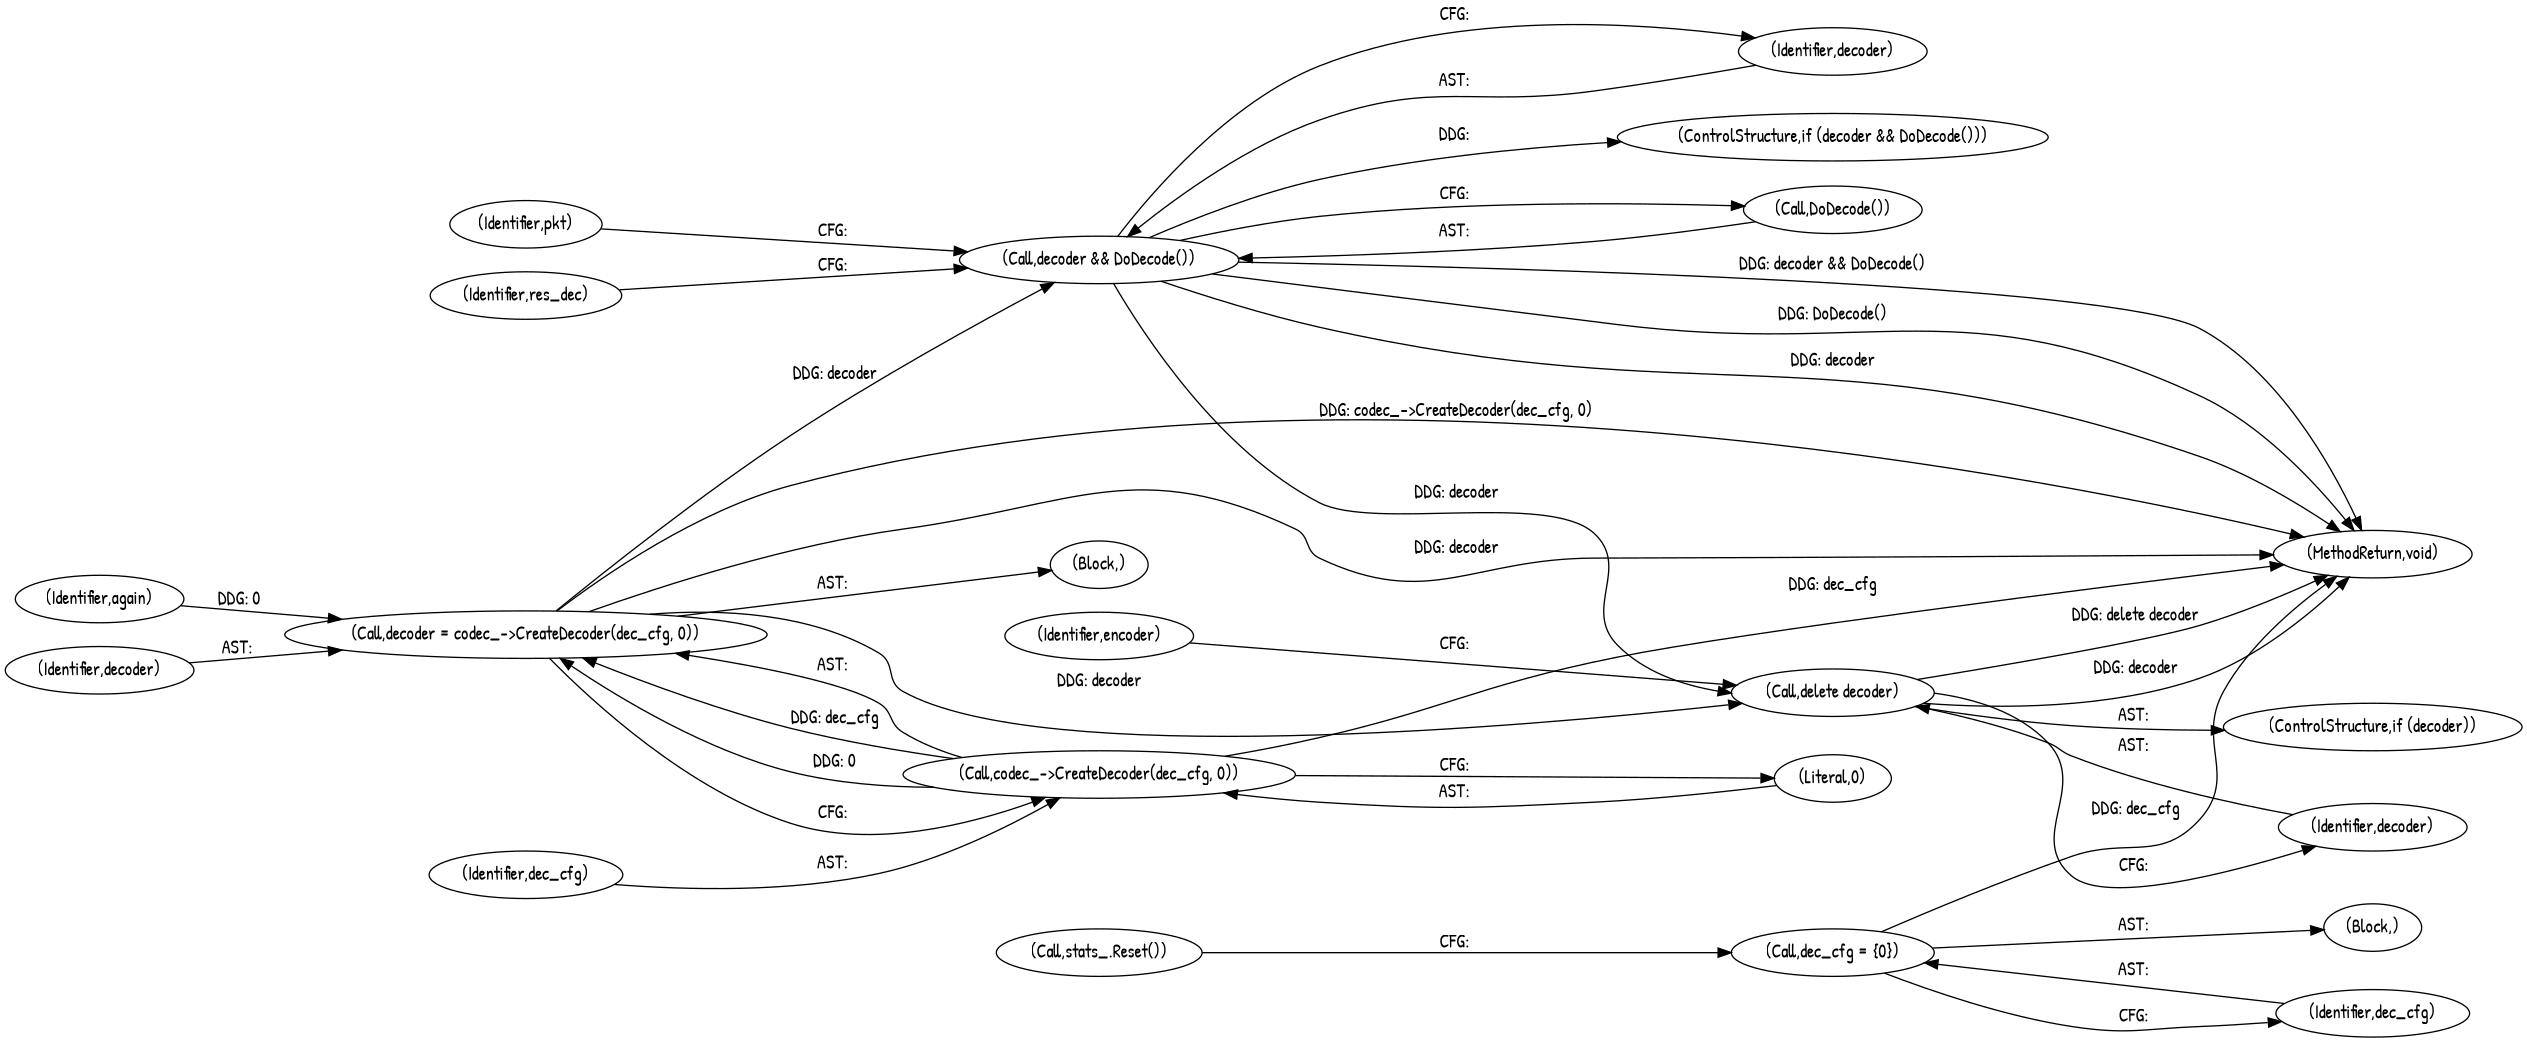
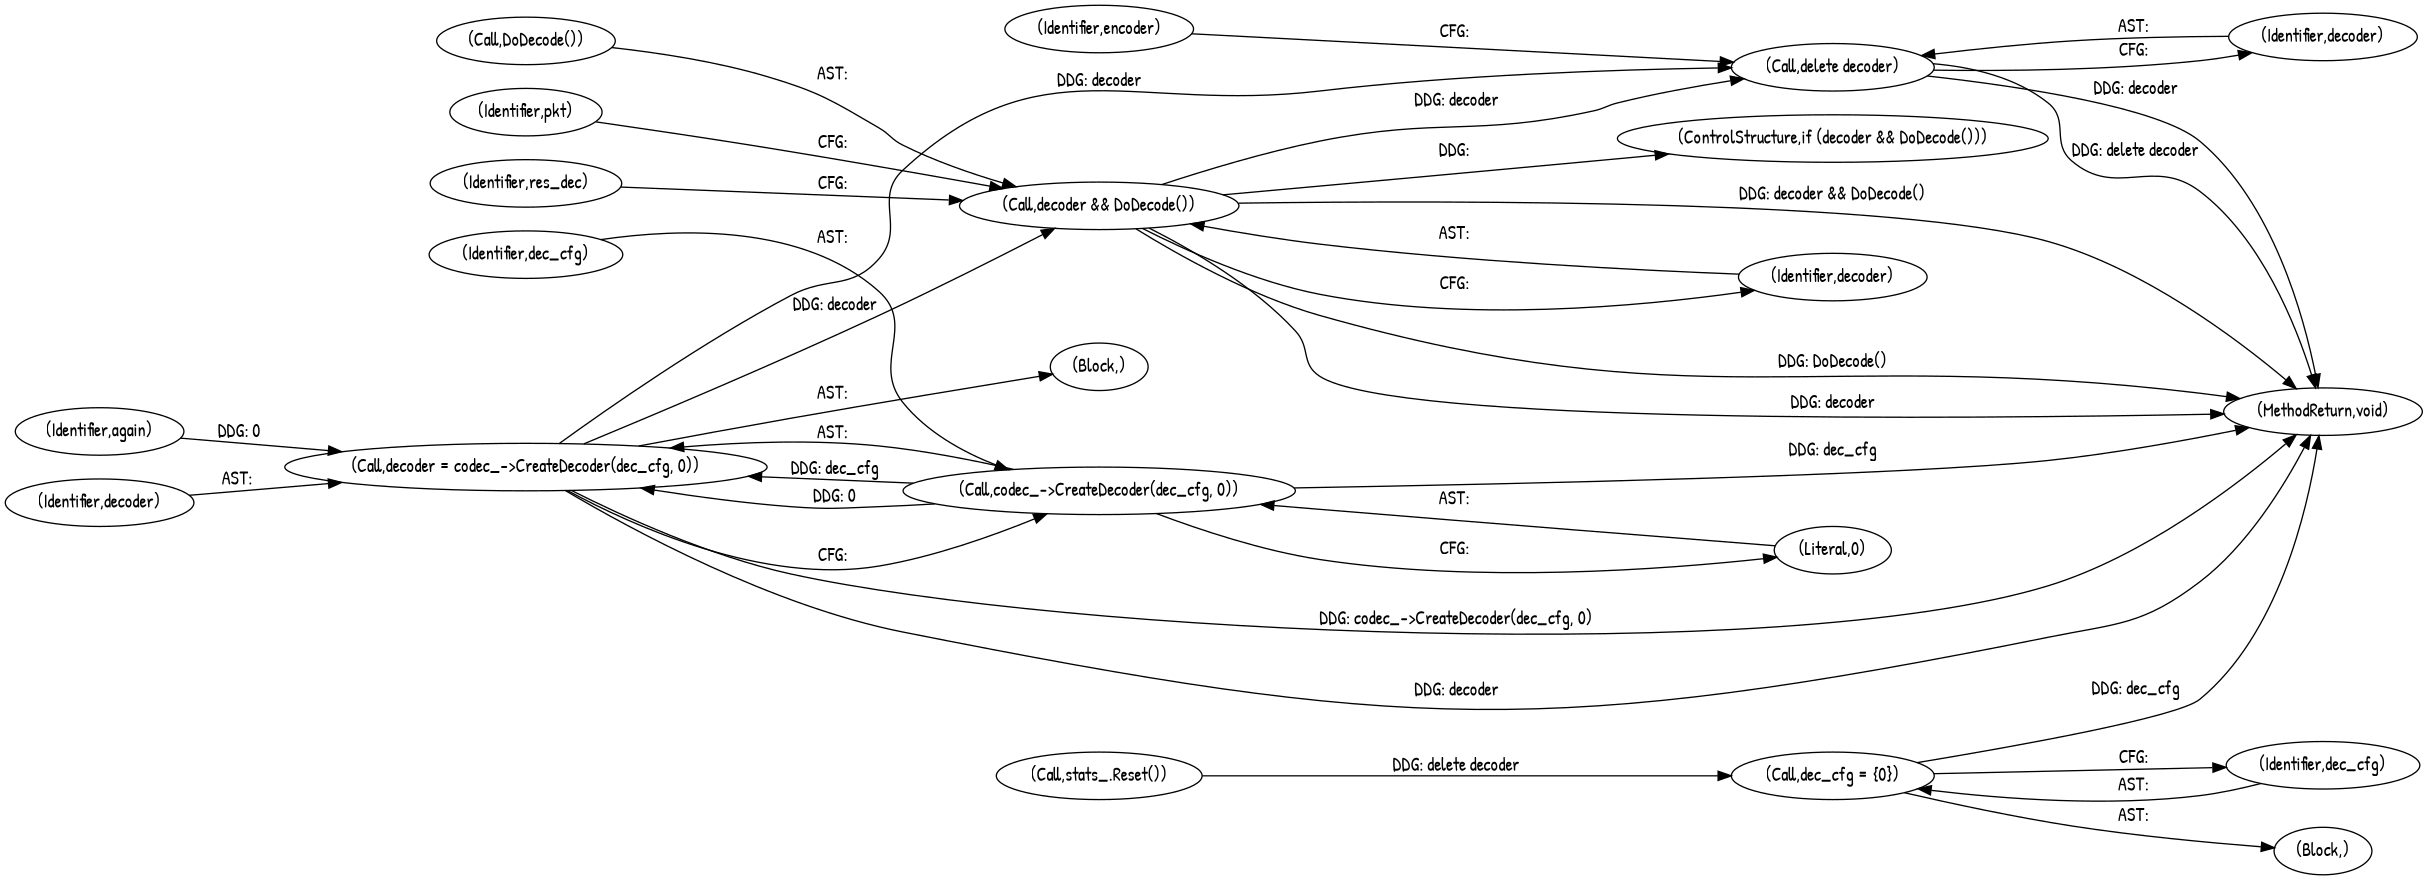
  digraph {
    fontname="Patrick Hand"
    rankdir=LR
    node [fontname="Patrick Hand"]
    edge [fontname="Patrick Hand"]
    n1 [label="(Call,delete decoder)"]
-   n2 [label="(ControlStructure,if (decoder))"]
    n3 [label="(Identifier,decoder)"]
    n4 [label="(MethodReturn,void)"]
    n5 [label="(Call,decoder && DoDecode())"]
    n6 [label="(Identifier,decoder)"]
    n7 [label="(ControlStructure,if (decoder && DoDecode()))"]
    n8 [label="(Call,DoDecode())"]
    n9 [label="(Call,decoder = codec_->CreateDecoder(dec_cfg, 0))"]
    n10 [label="(Call,codec_->CreateDecoder(dec_cfg, 0))"]
    n11 [label="(Block,)"]
    n12 [label="(Literal,0)"]
    n13 [label="(Call,dec_cfg = {0})"]
    n14 [label="(Block,)"]
    n15 [label="(Identifier,dec_cfg)"]
    n16 [label="(Identifier,again)"]
    n17 [label="(Call,stats_.Reset())"]
    n18 [label="(Identifier,pkt)"]
    n19 [label="(Identifier,res_dec)"]
    n20 [label="(Identifier,decoder)"]
    n21 [label="(Identifier,encoder)"]
    n22 [label="(Identifier,dec_cfg)"]
-   n1 -> n2 [label="AST: "]
    n1 -> n3 [label="CFG: "]
    n1 -> n4 [label="DDG: delete decoder"]
    n1 -> n4 [label="DDG: decoder"]
    n3 -> n1 [label="AST: "]
    n5 -> n1 [label="DDG: decoder"]
    n5 -> n4 [label="DDG: decoder && DoDecode()"]
    n5 -> n4 [label="DDG: DoDecode()"]
    n5 -> n4 [label="DDG: decoder"]
    n5 -> n6 [label="CFG: "]
    n5 -> n7 [label="DDG: "]
-   n5 -> n8 [label="CFG: "]
    n6 -> n5 [label="AST: "]
    n8 -> n5 [label="AST: "]
    n9 -> n1 [label="DDG: decoder"]
    n9 -> n4 [label="DDG: codec_->CreateDecoder(dec_cfg, 0)"]
    n9 -> n4 [label="DDG: decoder"]
    n9 -> n5 [label="DDG: decoder"]
    n9 -> n10 [label="CFG: "]
    n9 -> n11 [label="AST: "]
    n10 -> n4 [label="DDG: dec_cfg"]
    n10 -> n9 [label="AST: "]
    n10 -> n9 [label="DDG: dec_cfg"]
    n10 -> n9 [label="DDG: 0"]
    n10 -> n12 [label="CFG: "]
    n12 -> n10 [label="AST: "]
    n13 -> n4 [label="DDG: dec_cfg"]
    n13 -> n14 [label="AST: "]
    n13 -> n15 [label="CFG: "]
    n15 -> n13 [label="AST: "]
    n16 -> n9 [label="DDG: 0"]
-   n17 -> n13 [label="CFG: "]
+   n17 -> n13 [label="DDG: delete decoder"]
    n18 -> n5 [label="CFG: "]
    n19 -> n5 [label="CFG: "]
    n20 -> n9 [label="AST: "]
    n21 -> n1 [label="CFG: "]
    n22 -> n10 [label="AST: "]
  }
